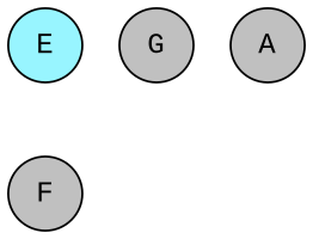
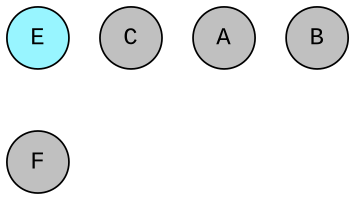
  graph {
    fontname="Liberation Mono"
    mindist=.1
    node [fillcolor=gray fontname="Liberation Mono" margin=0 shape=circle style=filled]
    edge [fontname="Liberation Mono" style=invis]
    E [fillcolor=cadetblue1]
    F
-   G
+   C
    A
+   B
    subgraph sub_1 {
      E
      F
    }
    E -- F
    F -- F
  }
